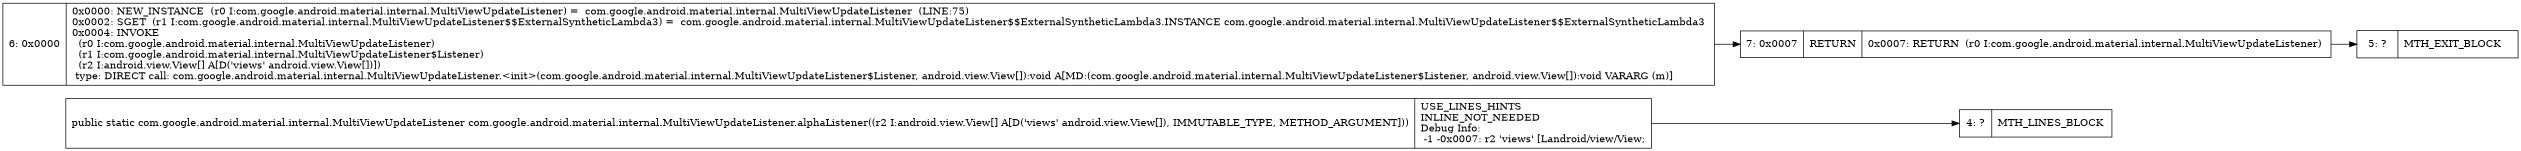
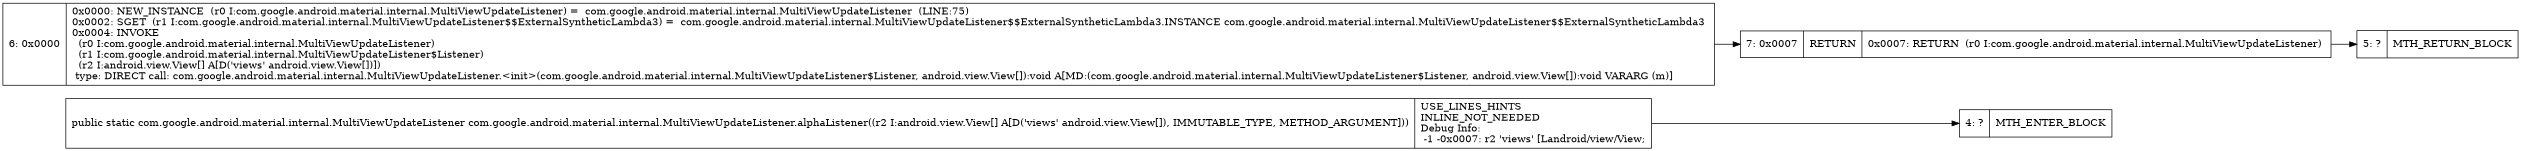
  digraph {
    rankdir=LR
    node [shape=record]
-   n1 [label="{4\:\ ?|MTH_LINES_BLOCK\l}"]
+   n1 [label="{4\:\ ?|MTH_ENTER_BLOCK\l}"]
    n2 [label="{6\:\ 0x0000|0x0000: NEW_INSTANCE  (r0 I:com.google.android.material.internal.MultiViewUpdateListener) =  com.google.android.material.internal.MultiViewUpdateListener  (LINE:75)\l0x0002: SGET  (r1 I:com.google.android.material.internal.MultiViewUpdateListener$$ExternalSyntheticLambda3) =  com.google.android.material.internal.MultiViewUpdateListener$$ExternalSyntheticLambda3.INSTANCE com.google.android.material.internal.MultiViewUpdateListener$$ExternalSyntheticLambda3 \l0x0004: INVOKE  \l  (r0 I:com.google.android.material.internal.MultiViewUpdateListener)\l  (r1 I:com.google.android.material.internal.MultiViewUpdateListener$Listener)\l  (r2 I:android.view.View[] A[D('views' android.view.View[])])\l type: DIRECT call: com.google.android.material.internal.MultiViewUpdateListener.\<init\>(com.google.android.material.internal.MultiViewUpdateListener$Listener, android.view.View[]):void A[MD:(com.google.android.material.internal.MultiViewUpdateListener$Listener, android.view.View[]):void VARARG (m)]\l}"]
    n3 [label="{7\:\ 0x0007|RETURN\l|0x0007: RETURN  (r0 I:com.google.android.material.internal.MultiViewUpdateListener) \l}"]
-   n4 [label="{5\:\ ?|MTH_EXIT_BLOCK\l}"]
+   n4 [label="{5\:\ ?|MTH_RETURN_BLOCK\l}"]
    n5 [label="{public static com.google.android.material.internal.MultiViewUpdateListener com.google.android.material.internal.MultiViewUpdateListener.alphaListener((r2 I:android.view.View[] A[D('views' android.view.View[]), IMMUTABLE_TYPE, METHOD_ARGUMENT]))  | USE_LINES_HINTS\lINLINE_NOT_NEEDED\lDebug Info:\l  \-1 \-0x0007: r2 'views' [Landroid\/view\/View;\l}"]
    n2 -> n3
    n3 -> n4
    n5 -> n1
  }
